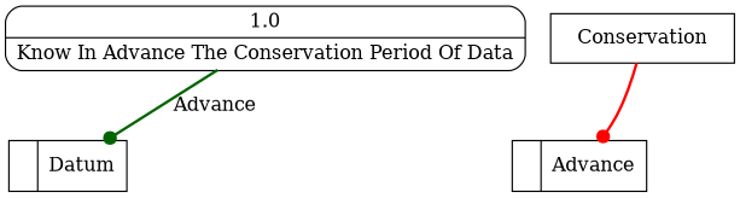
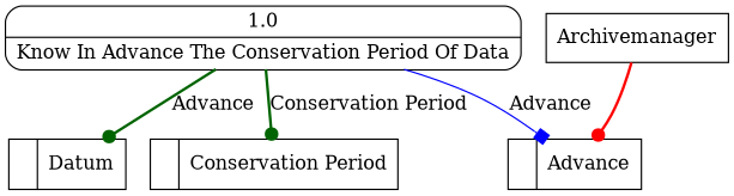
  digraph {
    node [shape=record]
    edge [arrowhead=dot color=darkgreen style=bold]
    n1 [label="<f0>  |<f1> Datum "]
+   n2 [label="<f0>  |<f1> Conservation Period "]
    n3 [label="<f0>  |<f1> Advance "]
-   n4 [label=Conservation shape=box]
+   n4 [label=Archivemanager shape=box]
    n5 [label="{<f0> 1.0|<f1> Know In Advance The Conservation Period Of Data }" shape=Mrecord]
    n4 -> n3 [color=red]
    n5 -> n1 [label=Advance]
+   n5 -> n2 [label="Conservation Period"]
+   n5 -> n3 [arrowhead=box color=blue label=Advance style=solid]
  }
